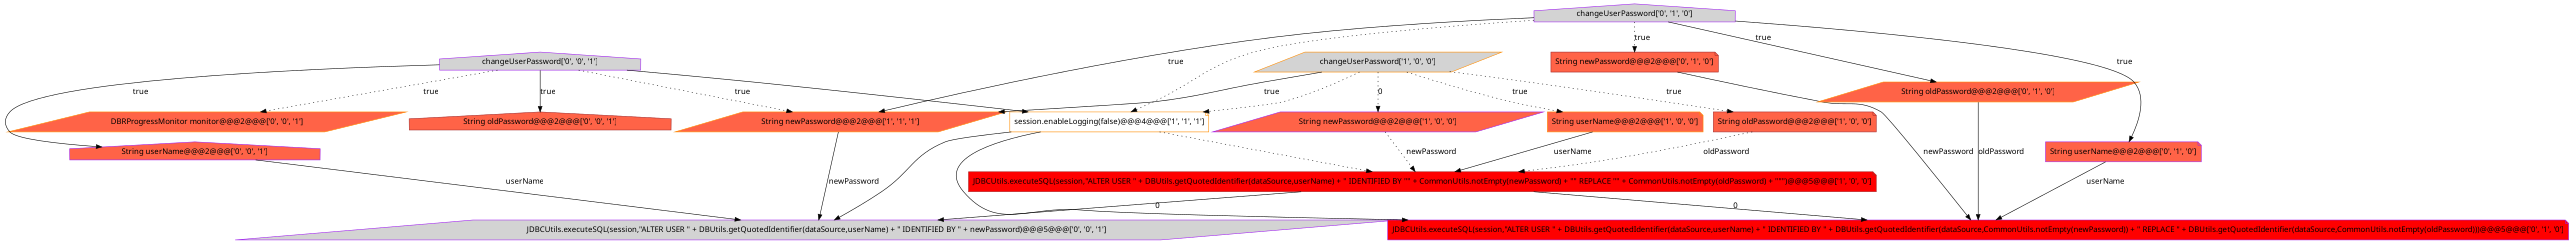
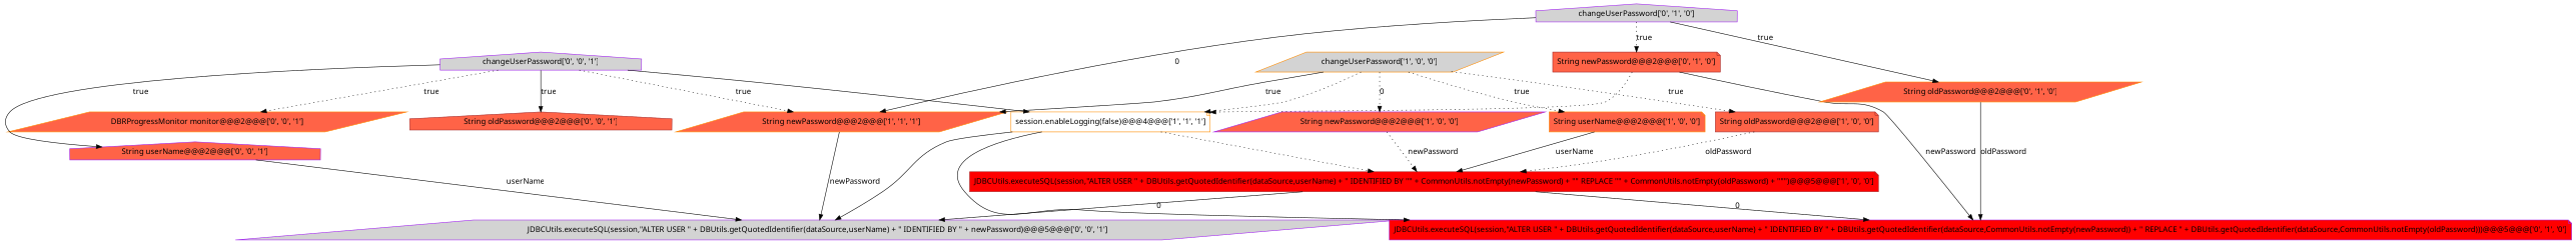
  digraph {
    fontname="Noto Sans"
    node [color=purple fillcolor=tomato fontname="Noto Sans" shape=note style=filled]
    edge [fontname="Noto Sans" style=solid]
    n1 [color=darkorange fillcolor=lightgray label="changeUserPassword['1', '0', '0']" shape=parallelogram]
    n2 [color=darkorange label="String newPassword@@@2@@@['1', '1', '1']" shape=parallelogram]
    n3 [color=brown label="String oldPassword@@@2@@@['1', '0', '0']"]
    n4 [label="String newPassword@@@2@@@['1', '0', '0']" shape=parallelogram]
    n5 [color=darkorange fillcolor=white label="session.enableLogging(false)@@@4@@@['1', '1', '1']"]
    n6 [color=darkorange label="String userName@@@2@@@['1', '0', '0']"]
    n7 [fillcolor=lightgray label="JDBCUtils.executeSQL(session,\"ALTER USER \" + DBUtils.getQuotedIdentifier(dataSource,userName) + \" IDENTIFIED BY \" + newPassword)@@@5@@@['0', '0', '1']" shape=parallelogram]
    n8 [color=brown fillcolor=red label="JDBCUtils.executeSQL(session,\"ALTER USER \" + DBUtils.getQuotedIdentifier(dataSource,userName) + \" IDENTIFIED BY \"\" + CommonUtils.notEmpty(newPassword) + \"\" REPLACE \"\" + CommonUtils.notEmpty(oldPassword) + \"\"\")@@@5@@@['1', '0', '0']"]
    n9 [fillcolor=red label="JDBCUtils.executeSQL(session,\"ALTER USER \" + DBUtils.getQuotedIdentifier(dataSource,userName) + \" IDENTIFIED BY \" + DBUtils.getQuotedIdentifier(dataSource,CommonUtils.notEmpty(newPassword)) + \" REPLACE \" + DBUtils.getQuotedIdentifier(dataSource,CommonUtils.notEmpty(oldPassword)))@@@5@@@['0', '1', '0']"]
    n10 [color=brown label="String newPassword@@@2@@@['0', '1', '0']"]
    n11 [color=darkorange label="String oldPassword@@@2@@@['0', '1', '0']" shape=parallelogram]
    n12 [fillcolor=lightgray label="changeUserPassword['0', '0', '1']" shape=house]
    n13 [color=brown label="String oldPassword@@@2@@@['0', '0', '1']" shape=house]
    n14 [color=darkorange label="DBRProgressMonitor monitor@@@2@@@['0', '0', '1']" shape=parallelogram]
    n15 [label="String userName@@@2@@@['0', '0', '1']" shape=house]
-   n16 [label="String userName@@@2@@@['0', '1', '0']"]
    n17 [fillcolor=lightgray label="changeUserPassword['0', '1', '0']" shape=house]
    n1 -> n2 [label=true]
    n1 -> n3 [label=true style=dotted]
    n1 -> n4 [label=0 style=dotted]
    n1 -> n5 [style=dotted]
    n1 -> n6 [label=true style=dotted]
    n2 -> n7 [label=newPassword]
    n3 -> n8 [label=oldPassword style=dotted]
    n4 -> n8 [label=newPassword style=dotted]
    n5 -> n7
    n5 -> n8 [style=dotted]
    n5 -> n9
    n6 -> n8 [label=userName]
    n8 -> n7 [label=0]
    n8 -> n9 [label=0]
    n10 -> n9 [label=newPassword]
    n11 -> n9 [label=oldPassword]
    n12 -> n2 [label=true style=dotted]
    n12 -> n5
    n12 -> n13 [label=true]
    n12 -> n14 [label=true style=dotted]
    n12 -> n15 [label=true]
    n15 -> n7 [label=userName]
-   n16 -> n9 [label=userName]
-   n17 -> n2 [label=true]
-   n17 -> n5 [style=dotted]
+   n17 -> n2 [label=0]
+   n10 -> n5 [style=dotted]
    n17 -> n10 [label=true style=dotted]
    n17 -> n11 [label=true]
-   n17 -> n16 [label=true]
  }
